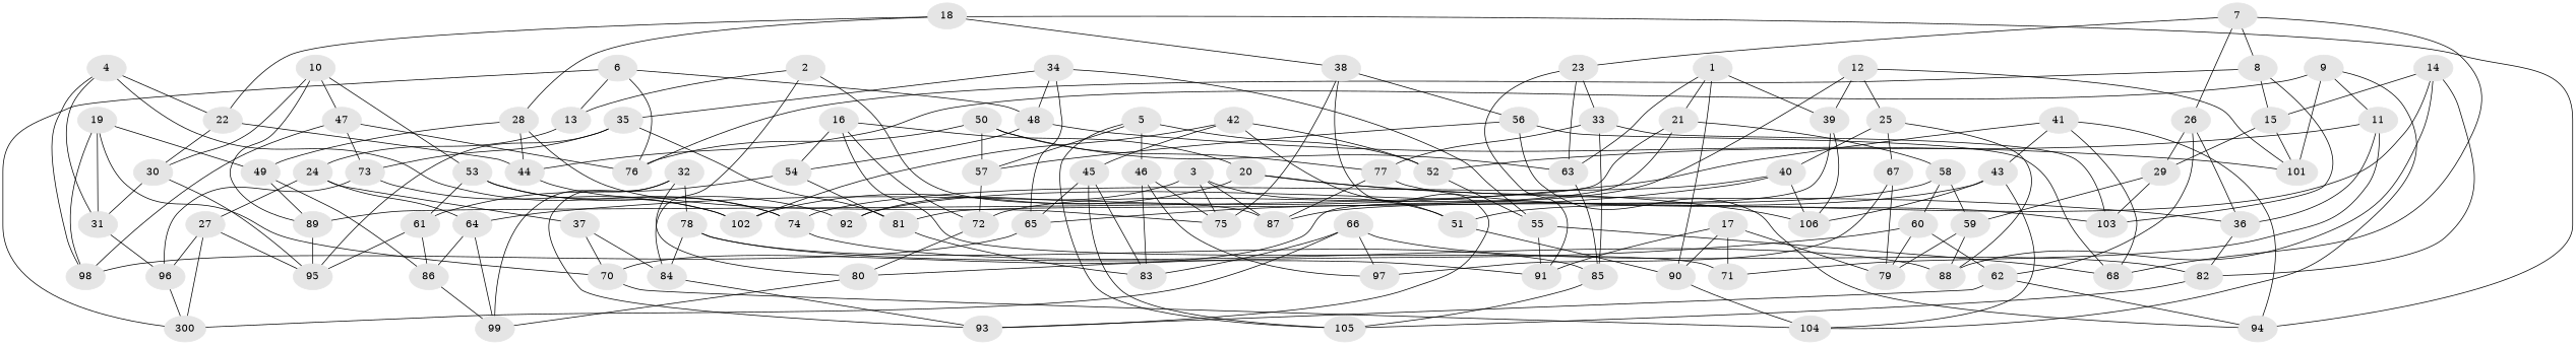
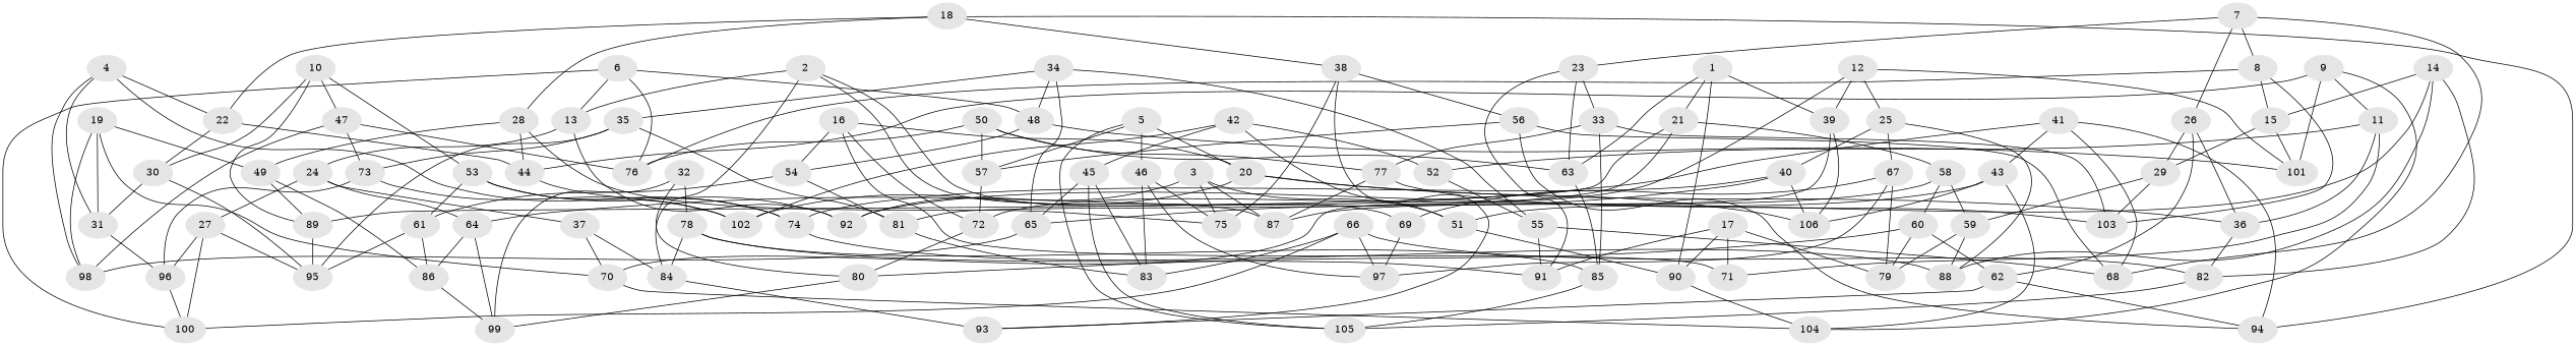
  graph {
    node [color=gray90 style=filled]
    1
    21
    39
    63
    90
    89
    58
    81
    70
    106
    85
    104
    2
    13
+   69
    84
    87
    92
    24
    97
    93
    3
    51
    75
    4
    22
    31
    74
    98
    44
    30
    96
    88
    5
    46
    52
    57
    105
    83
    55
    72
    6
    48
    76
-   100 [label=300]
+   100
    101
    54
    7
    8
    23
    26
    68
    15
    103
    91
    33
    36
    29
    62
    9
    11
    71
    10
    47
    53
    95
    73
    102
    61
    82
    12
    25
    40
    67
    80
    27
    37
    64
    14
    59
    16
    20
    17
    79
    18
    28
    38
    94
    49
    56
    19
    86
    60
    77
    99
    65
    32
    78
    34
    35
    41
    43
    42
    45
    50
    66
    1 -- 21
    1 -- 39
    1 -- 63
    1 -- 90
    21 -- 89
    21 -- 58
    21 -- 81
    39 -- 70
    39 -- 106
    63 -- 85
    90 -- 104
    89 -- 95
    58 -- 87
    58 -- 59
    58 -- 60
    81 -- 83
    70 -- 104
    85 -- 105
    2 -- 13
+   2 -- 69
    2 -- 84
    2 -- 87
+   13 -- 92
    13 -- 24
+   69 -- 97
    84 -- 93
    24 -- 27
    24 -- 37
    24 -- 64
    3 -- 87
    3 -- 92
    3 -- 51
    3 -- 75
    51 -- 90
    4 -- 22
    4 -- 31
    4 -- 74
    4 -- 98
    22 -- 44
    22 -- 30
    31 -- 96
    74 -- 88
    44 -- 74
    30 -- 31
    30 -- 95
    96 -- 100
    5 -- 46
-   5 -- 52
+   5 -- 20
    5 -- 57
    5 -- 105
    46 -- 97
    46 -- 75
    46 -- 83
    52 -- 55
    57 -- 72
    55 -- 68
    55 -- 91
    72 -- 80
    6 -- 13
    6 -- 48
    6 -- 76
    6 -- 100
    48 -- 101
    48 -- 54
    54 -- 81
    54 -- 61
    7 -- 8
    7 -- 23
    7 -- 26
    7 -- 68
    8 -- 76
    8 -- 15
    8 -- 103
    23 -- 63
    23 -- 91
    23 -- 33
    26 -- 36
    26 -- 29
    26 -- 62
    15 -- 101
    15 -- 29
    33 -- 85
    33 -- 103
    33 -- 77
    36 -- 82
    29 -- 103
    29 -- 59
    62 -- 93
    62 -- 94
    9 -- 104
    9 -- 44
    9 -- 101
    9 -- 11
    11 -- 52
    11 -- 36
    11 -- 71
    10 -- 89
    10 -- 30
    10 -- 47
    10 -- 53
    47 -- 98
    47 -- 76
    47 -- 73
    53 -- 92
    53 -- 102
    53 -- 61
    73 -- 96
    73 -- 102
    61 -- 95
    61 -- 86
    82 -- 105
    12 -- 39
    12 -- 72
    12 -- 101
    12 -- 25
    25 -- 88
    25 -- 40
    25 -- 67
    40 -- 106
    40 -- 74
    40 -- 65
+   67 -- 69
    67 -- 97
    67 -- 79
    80 -- 99
    27 -- 96
    27 -- 100
    27 -- 95
    37 -- 70
    37 -- 84
    64 -- 86
    64 -- 99
    14 -- 51
    14 -- 88
    14 -- 15
    14 -- 82
    59 -- 88
    59 -- 79
    16 -- 72
    16 -- 54
    16 -- 71
    16 -- 20
    20 -- 106
    20 -- 36
    20 -- 102
    17 -- 90
    17 -- 91
    17 -- 71
    17 -- 79
    18 -- 22
    18 -- 28
    18 -- 38
    18 -- 94
    28 -- 75
    28 -- 44
    28 -- 49
    38 -- 93
    38 -- 75
    38 -- 56
    49 -- 89
    49 -- 86
    56 -- 57
    56 -- 68
    56 -- 94
    19 -- 70
    19 -- 31
    19 -- 98
    19 -- 49
    86 -- 99
    60 -- 62
    60 -- 80
    60 -- 79
    77 -- 87
    77 -- 103
    65 -- 98
-   32 -- 93
    32 -- 80
    32 -- 99
    32 -- 78
    78 -- 85
    78 -- 84
    78 -- 91
    34 -- 55
    34 -- 48
    34 -- 65
    34 -- 35
    35 -- 81
    35 -- 95
    35 -- 73
    41 -- 68
    41 -- 64
    41 -- 94
    41 -- 43
    43 -- 106
    43 -- 104
    43 -- 92
    42 -- 51
    42 -- 52
    42 -- 102
    42 -- 45
    45 -- 105
    45 -- 83
    45 -- 65
    50 -- 63
    50 -- 57
    50 -- 76
    50 -- 77
    66 -- 97
    66 -- 83
    66 -- 100
    66 -- 82
  }
